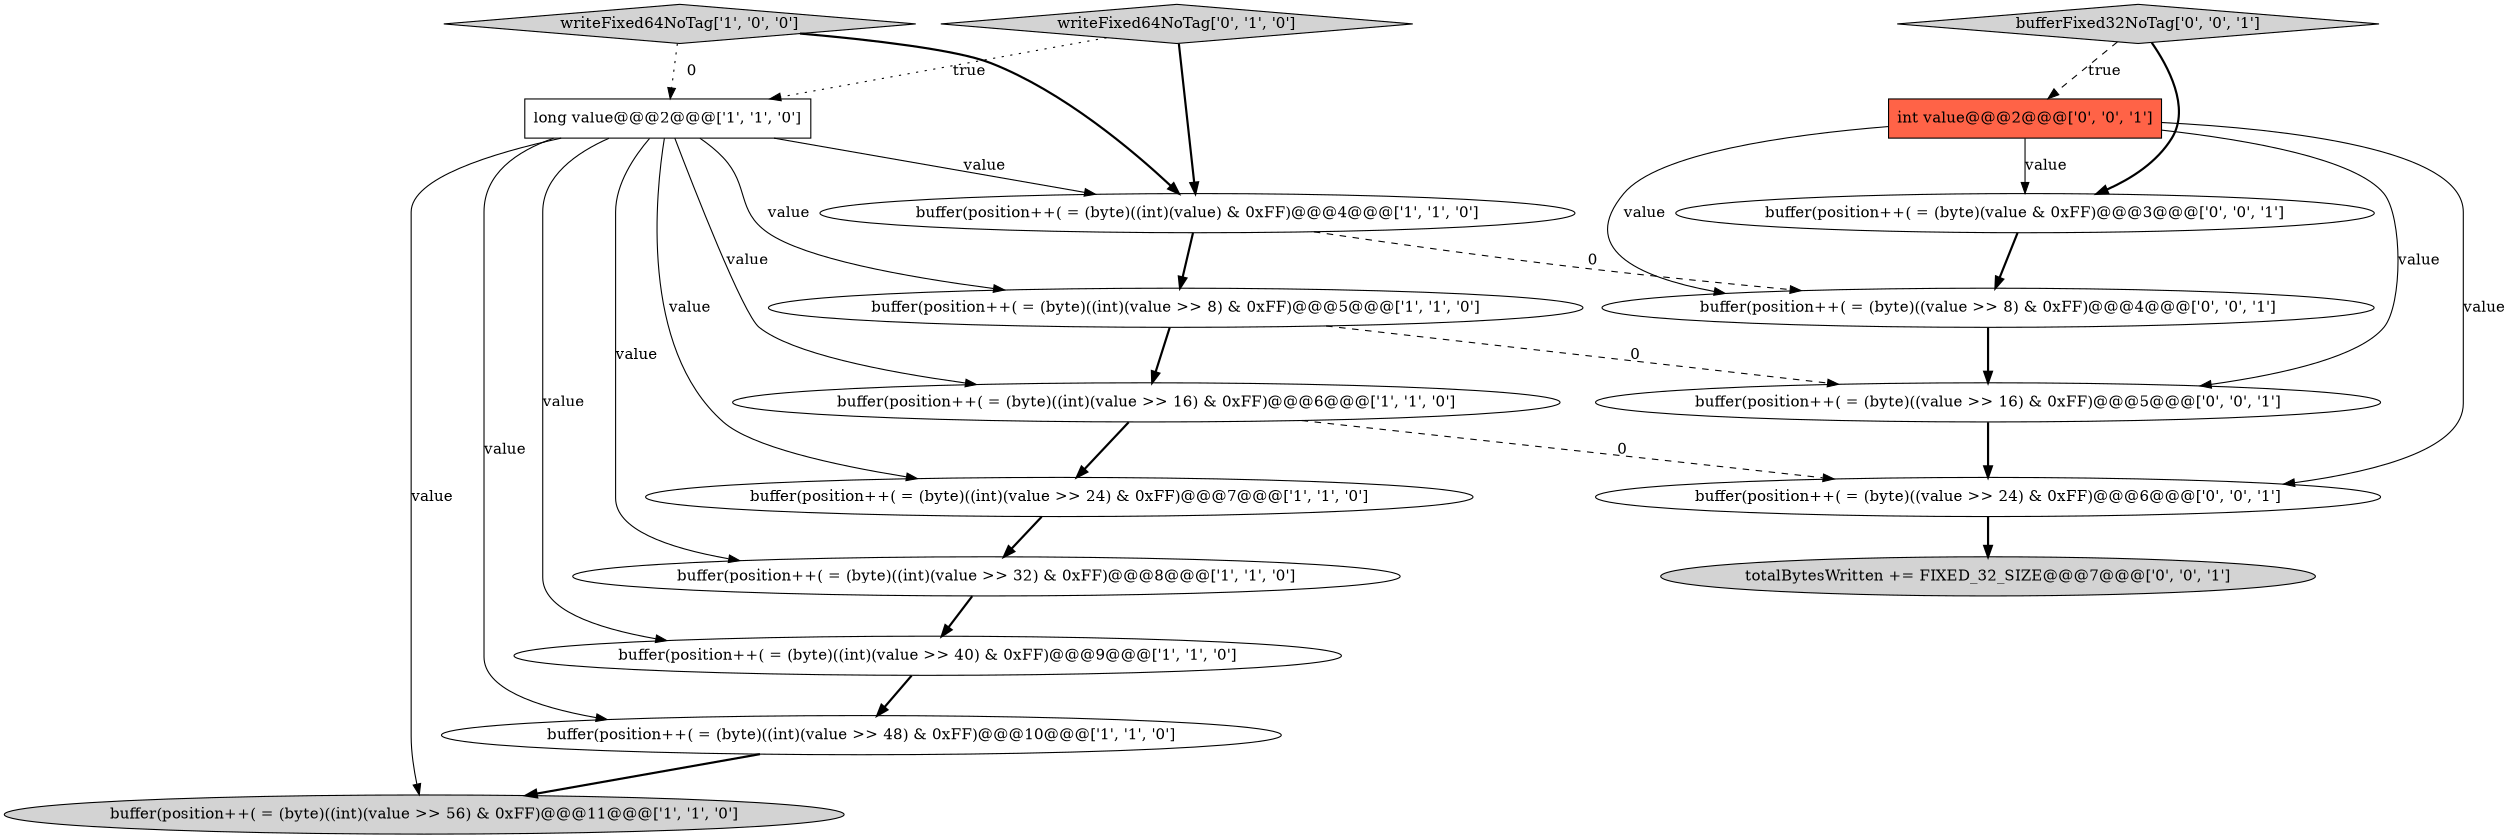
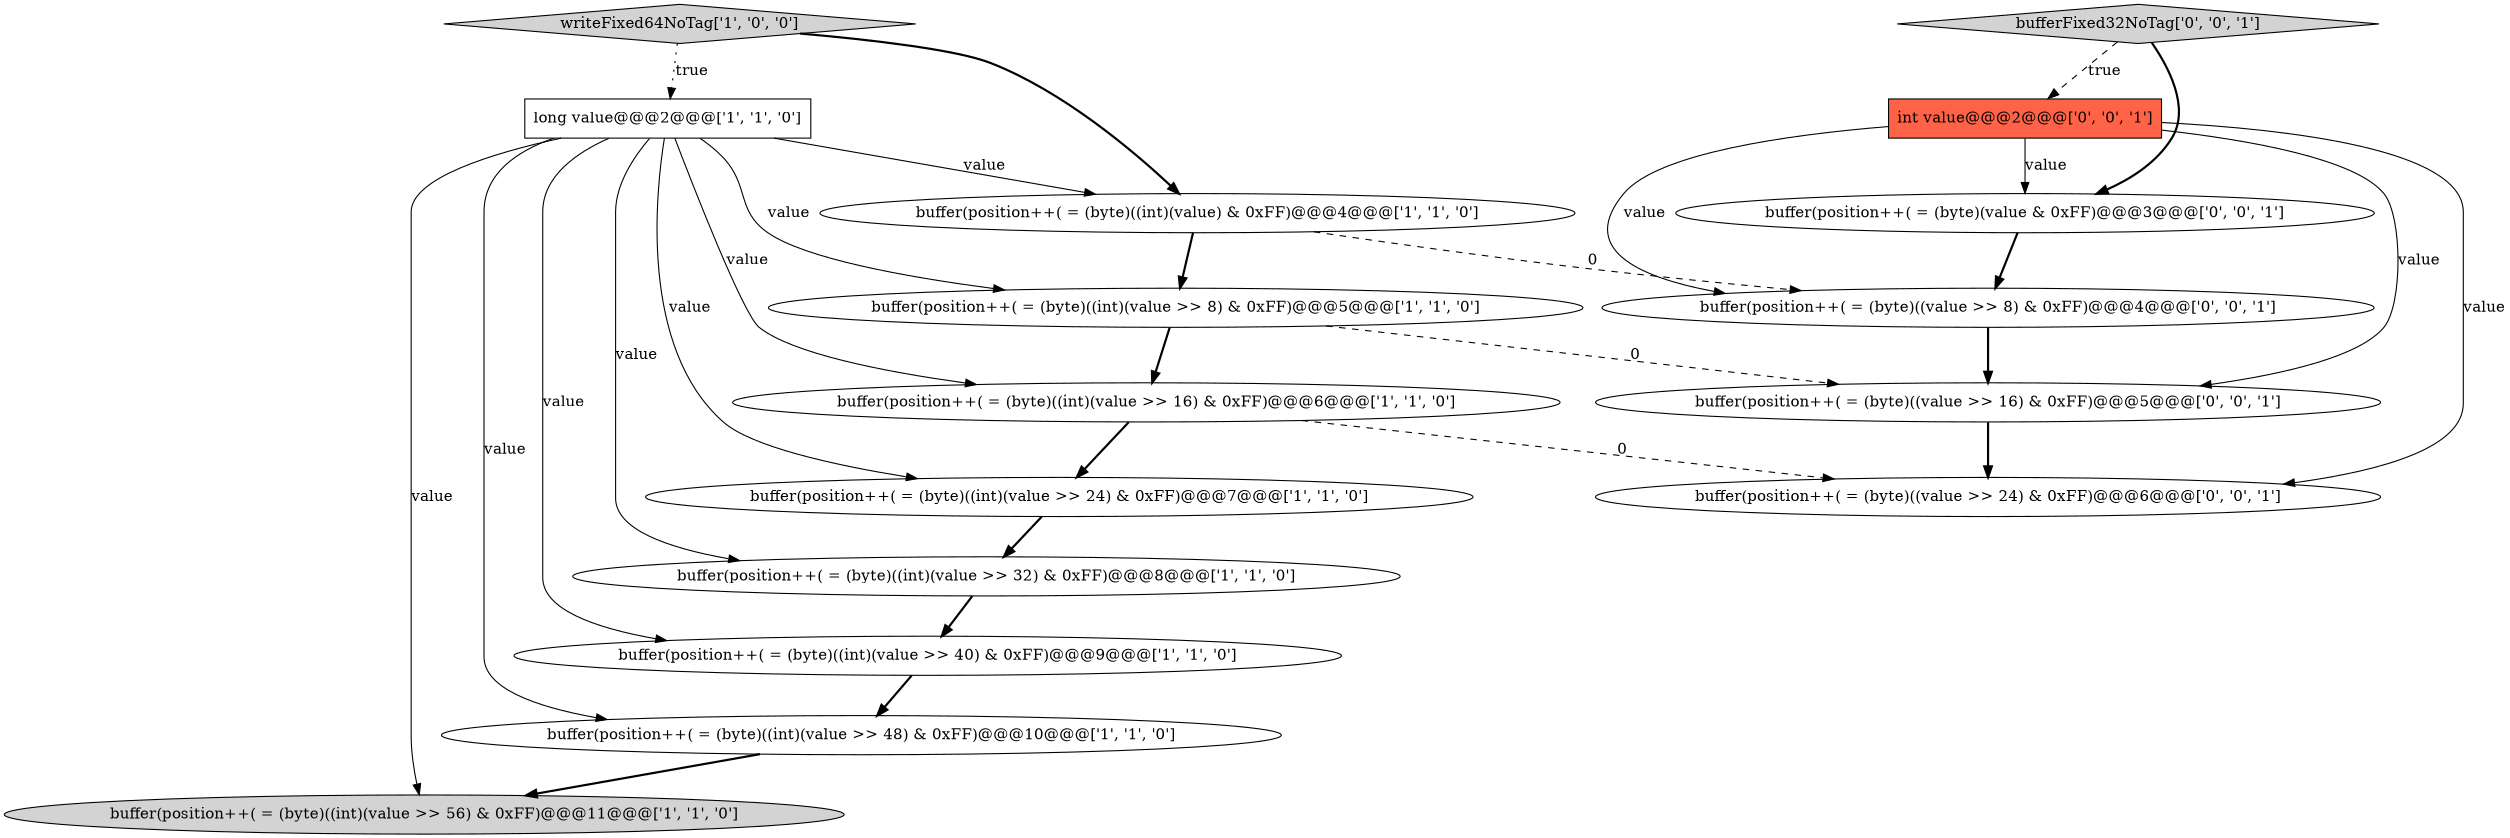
  digraph {
    node [fillcolor=white shape=ellipse style=filled]
    edge [style=bold]
    n1 [label="long value@@@2@@@['1', '1', '0']" shape=box]
    n2 [label="buffer(position++( = (byte)((int)(value >> 24) & 0xFF)@@@7@@@['1', '1', '0']"]
    n3 [label="buffer(position++( = (byte)((int)(value >> 48) & 0xFF)@@@10@@@['1', '1', '0']"]
    n4 [label="buffer(position++( = (byte)((int)(value >> 8) & 0xFF)@@@5@@@['1', '1', '0']"]
    n5 [fillcolor=lightgray label="buffer(position++( = (byte)((int)(value >> 56) & 0xFF)@@@11@@@['1', '1', '0']"]
    n6 [label="buffer(position++( = (byte)((int)(value) & 0xFF)@@@4@@@['1', '1', '0']"]
    n7 [label="buffer(position++( = (byte)((int)(value >> 16) & 0xFF)@@@6@@@['1', '1', '0']"]
    n8 [label="buffer(position++( = (byte)((int)(value >> 40) & 0xFF)@@@9@@@['1', '1', '0']"]
    n9 [label="buffer(position++( = (byte)((int)(value >> 32) & 0xFF)@@@8@@@['1', '1', '0']"]
    n10 [label="buffer(position++( = (byte)((value >> 16) & 0xFF)@@@5@@@['0', '0', '1']"]
    n11 [label="buffer(position++( = (byte)((value >> 8) & 0xFF)@@@4@@@['0', '0', '1']"]
    n12 [label="buffer(position++( = (byte)((value >> 24) & 0xFF)@@@6@@@['0', '0', '1']"]
    n13 [fillcolor=tomato label="int value@@@2@@@['0', '0', '1']" shape=box]
    n14 [label="buffer(position++( = (byte)(value & 0xFF)@@@3@@@['0', '0', '1']"]
-   n15 [fillcolor=lightgray label="totalBytesWritten += FIXED_32_SIZE@@@7@@@['0', '0', '1']"]
    n16 [fillcolor=lightgray label="writeFixed64NoTag['1', '0', '0']" shape=diamond]
-   n17 [fillcolor=lightgray label="writeFixed64NoTag['0', '1', '0']" shape=diamond]
    n18 [fillcolor=lightgray label="bufferFixed32NoTag['0', '0', '1']" shape=diamond]
    n1 -> n2 [label=value style=solid]
    n1 -> n3 [label=value style=solid]
    n1 -> n4 [label=value style=solid]
    n1 -> n5 [label=value style=solid]
    n1 -> n6 [label=value style=solid]
    n1 -> n7 [label=value style=solid]
    n1 -> n8 [label=value style=solid]
    n1 -> n9 [label=value style=solid]
    n2 -> n9
    n3 -> n5
    n4 -> n7
    n4 -> n10 [label=0 style=dashed]
    n6 -> n4
    n6 -> n11 [label=0 style=dashed]
    n7 -> n2
    n7 -> n12 [label=0 style=dashed]
    n8 -> n3
    n9 -> n8
    n10 -> n12
    n11 -> n10
-   n12 -> n15
    n13 -> n10 [label=value style=solid]
    n13 -> n11 [label=value style=solid]
    n13 -> n12 [label=value style=solid]
    n13 -> n14 [label=value style=solid]
    n14 -> n11
-   n16 -> n1 [label=0 style=dotted]
+   n16 -> n1 [label=true style=dotted]
    n16 -> n6
-   n17 -> n1 [label=true style=dotted]
-   n17 -> n6
    n18 -> n13 [label=true style=dashed]
    n18 -> n14
  }
